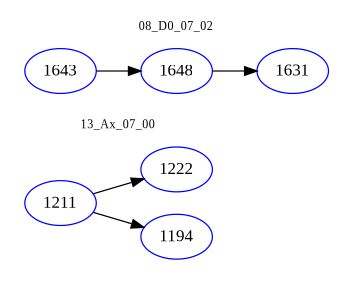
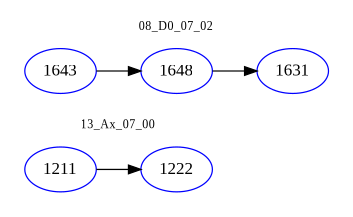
  digraph {
    fontname="Liberation Serif"
    rankdir=LR
    node [color=blue fontname="Liberation Serif"]
    edge [color=black fontname="Liberation Serif"]
    n1 [label=1211]
-   n2 [label=1194]
    n3 [label=1222]
    n4 [label=1643]
    n5 [label=1631]
    n6 [label=1648]
    subgraph cluster_1 {
      color=white
      fontsize=10
      label="13_Ax_07_00"
      n1
-     n2
      n3
    }
    subgraph cluster_2 {
      color=white
      fontsize=10
      label="08_D0_07_02"
      n4
      n5
      n6
    }
-   n1 -> n2
    n1 -> n3
    n4 -> n6
    n6 -> n5
  }
